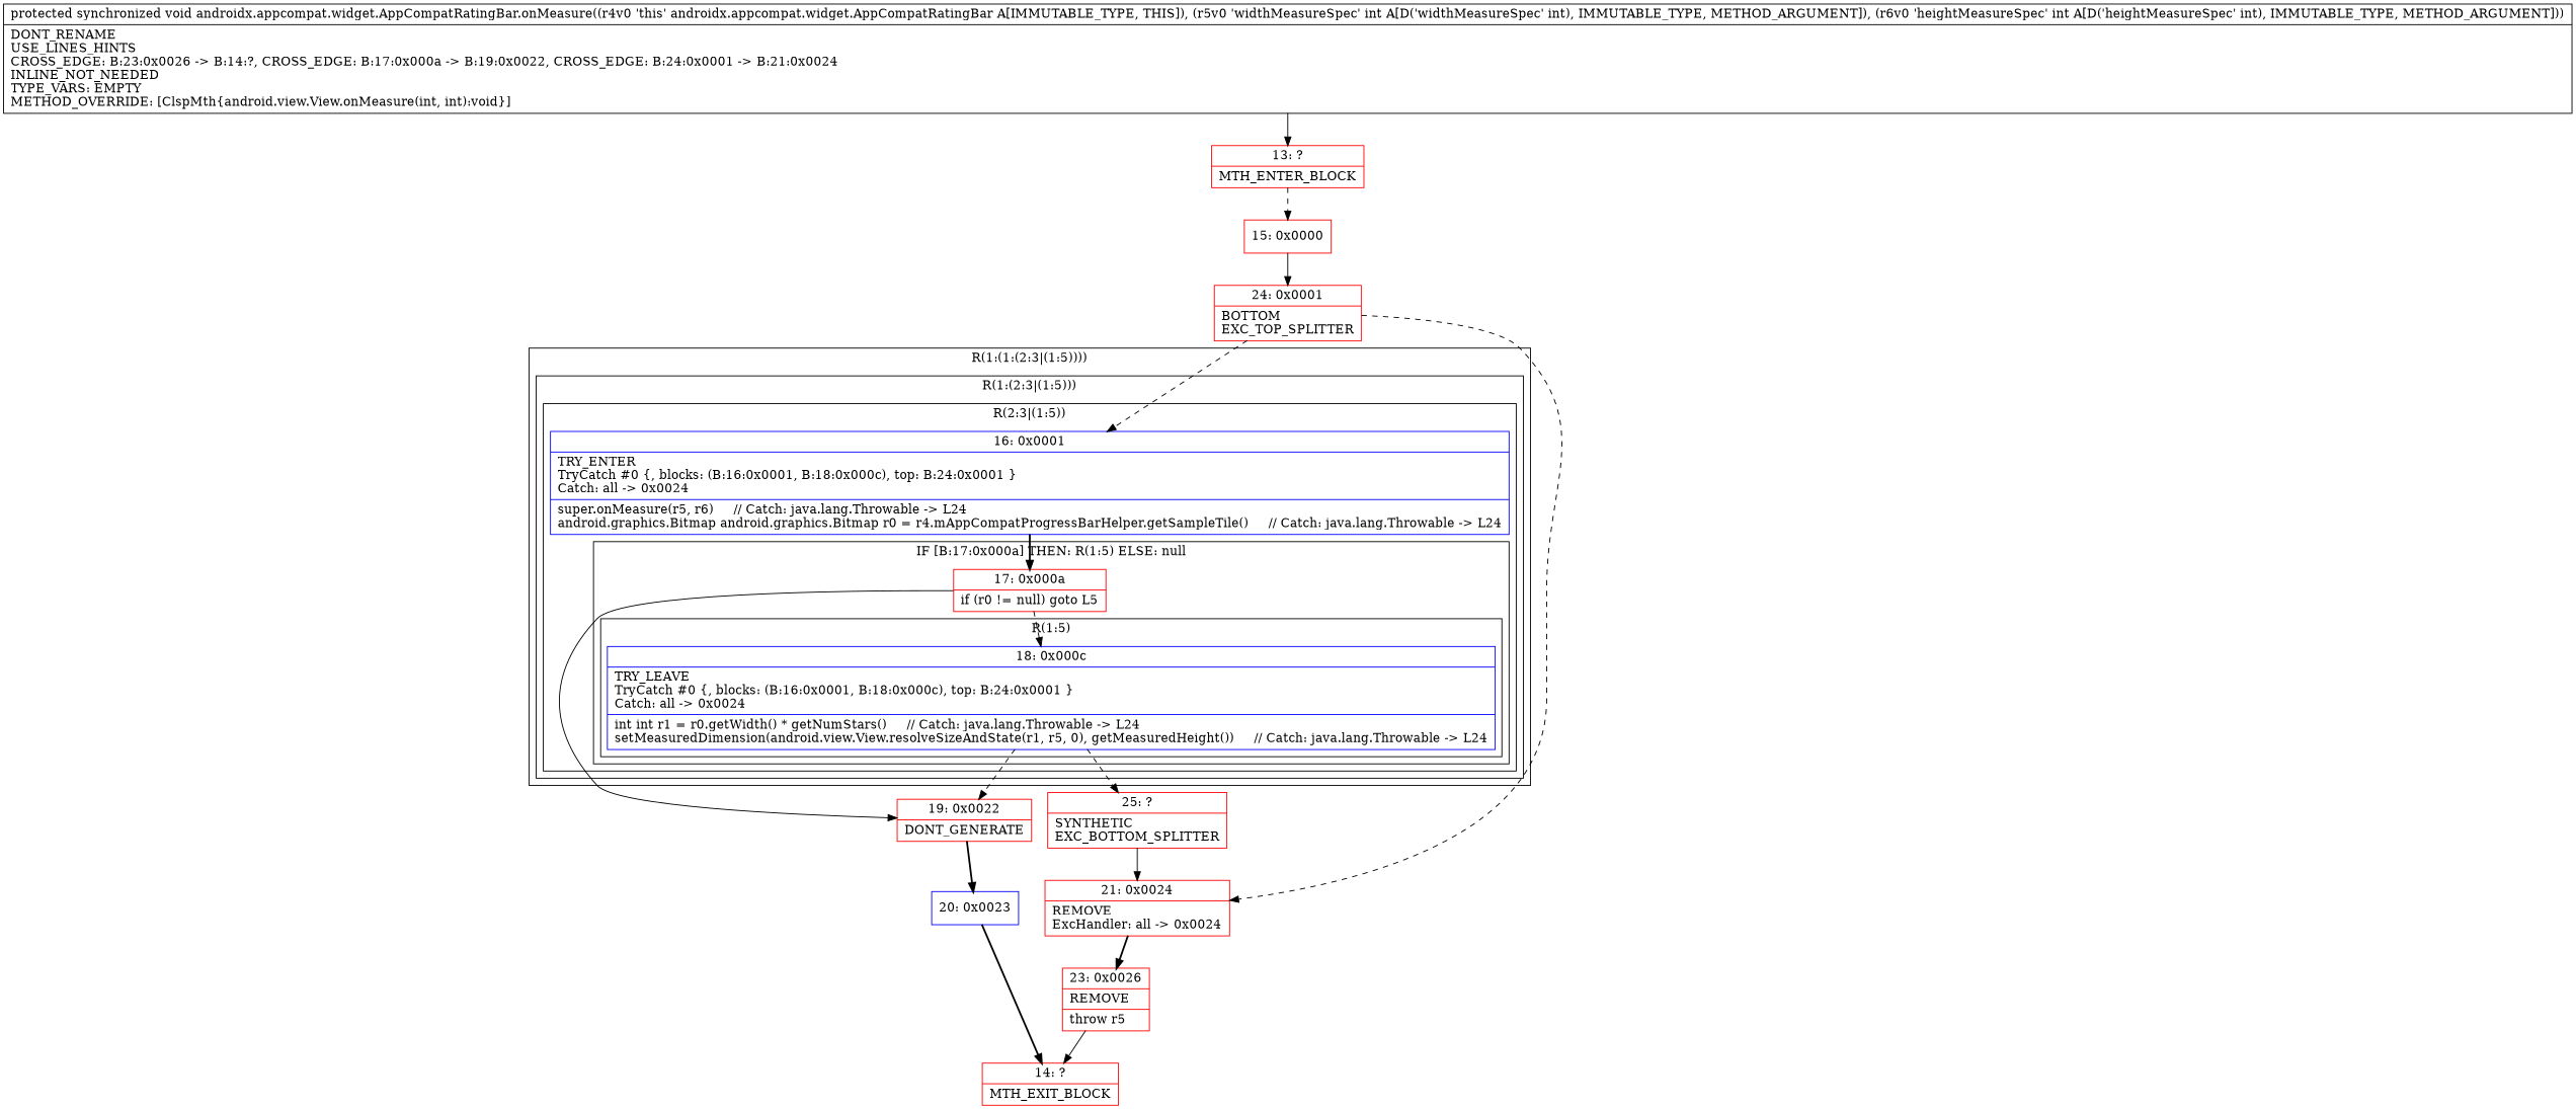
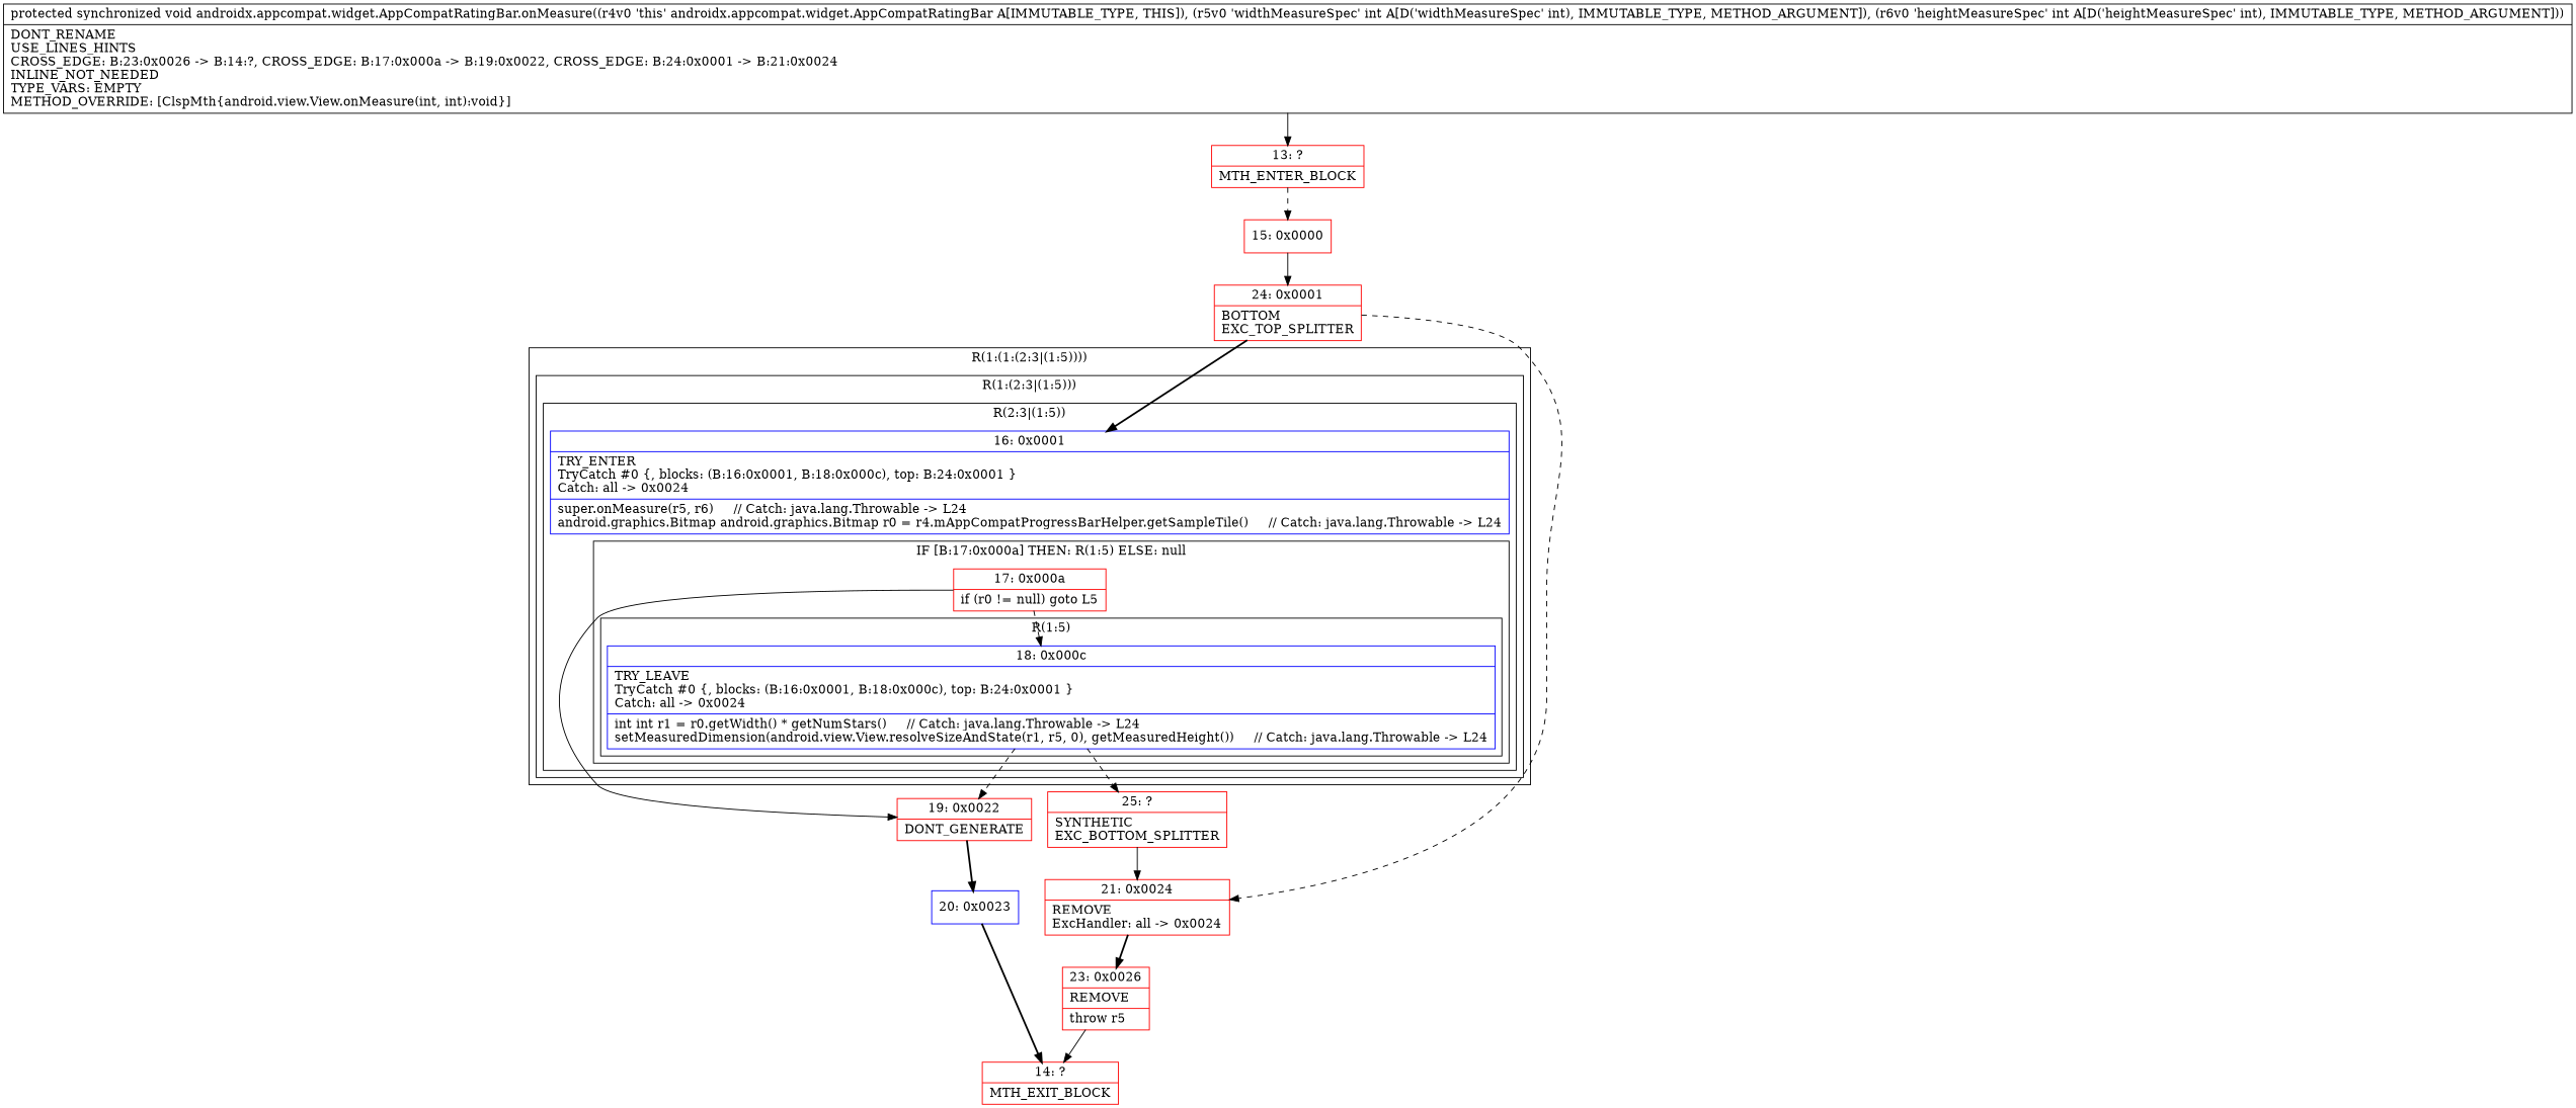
  digraph {
    node [color=red shape=record]
    edge [style=dashed]
    n1 [color=blue label="{18\:\ 0x000c|TRY_LEAVE\lTryCatch #0 \{, blocks: (B:16:0x0001, B:18:0x000c), top: B:24:0x0001 \}\lCatch: all \-\> 0x0024\l|int int r1 = r0.getWidth() * getNumStars()     \/\/ Catch: java.lang.Throwable \-\> L24\lsetMeasuredDimension(android.view.View.resolveSizeAndState(r1, r5, 0), getMeasuredHeight())     \/\/ Catch: java.lang.Throwable \-\> L24\l}"]
    n2 [label="{17\:\ 0x000a|if (r0 != null) goto L5\l}"]
    n3 [color=blue label="{16\:\ 0x0001|TRY_ENTER\lTryCatch #0 \{, blocks: (B:16:0x0001, B:18:0x000c), top: B:24:0x0001 \}\lCatch: all \-\> 0x0024\l|super.onMeasure(r5, r6)     \/\/ Catch: java.lang.Throwable \-\> L24\landroid.graphics.Bitmap android.graphics.Bitmap r0 = r4.mAppCompatProgressBarHelper.getSampleTile()     \/\/ Catch: java.lang.Throwable \-\> L24\l}"]
    n4 [label="{19\:\ 0x0022|DONT_GENERATE\l}"]
    n5 [label="{25\:\ ?|SYNTHETIC\lEXC_BOTTOM_SPLITTER\l}"]
    n6 [color=blue label="{20\:\ 0x0023}"]
    n7 [label="{21\:\ 0x0024|REMOVE\lExcHandler: all \-\> 0x0024\l}"]
    n8 [label="{13\:\ ?|MTH_ENTER_BLOCK\l}"]
    n9 [label="{15\:\ 0x0000}"]
    n10 [label="{24\:\ 0x0001|BOTTOM\lEXC_TOP_SPLITTER\l}"]
    n11 [label="{23\:\ 0x0026|REMOVE\l|throw r5\l}"]
    n12 [label="{14\:\ ?|MTH_EXIT_BLOCK\l}"]
    n13 [label="{protected synchronized void androidx.appcompat.widget.AppCompatRatingBar.onMeasure((r4v0 'this' androidx.appcompat.widget.AppCompatRatingBar A[IMMUTABLE_TYPE, THIS]), (r5v0 'widthMeasureSpec' int A[D('widthMeasureSpec' int), IMMUTABLE_TYPE, METHOD_ARGUMENT]), (r6v0 'heightMeasureSpec' int A[D('heightMeasureSpec' int), IMMUTABLE_TYPE, METHOD_ARGUMENT]))  | DONT_RENAME\lUSE_LINES_HINTS\lCROSS_EDGE: B:23:0x0026 \-\> B:14:?, CROSS_EDGE: B:17:0x000a \-\> B:19:0x0022, CROSS_EDGE: B:24:0x0001 \-\> B:21:0x0024\lINLINE_NOT_NEEDED\lTYPE_VARS: EMPTY\lMETHOD_OVERRIDE: [ClspMth\{android.view.View.onMeasure(int, int):void\}]\l}" color=""]
    subgraph cluster_1 {
      label="R(1:(1:(2:3|(1:5))))"
      subgraph cluster_2 {
        label="R(1:(2:3|(1:5)))"
        subgraph cluster_3 {
          label="R(2:3|(1:5))"
          n3
          subgraph cluster_4 {
            label="IF [B:17:0x000a] THEN: R(1:5) ELSE: null"
            n2
            subgraph cluster_5 {
              label="R(1:5)"
              n1
            }
          }
        }
      }
    }
    n1 -> n4
    n1 -> n5
    n2 -> n1
    n2 -> n4 [style=solid]
-   n3 -> n2 [style=bold]
    n4 -> n6 [style=bold]
    n5 -> n7 [style=solid]
    n6 -> n12 [style=bold]
    n7 -> n11 [style=bold]
    n8 -> n9
    n9 -> n10 [style=solid]
-   n10 -> n3
+   n10 -> n3 [style=bold]
    n10 -> n7
    n11 -> n12 [style=solid]
    n13 -> n8 [style=solid]
  }
